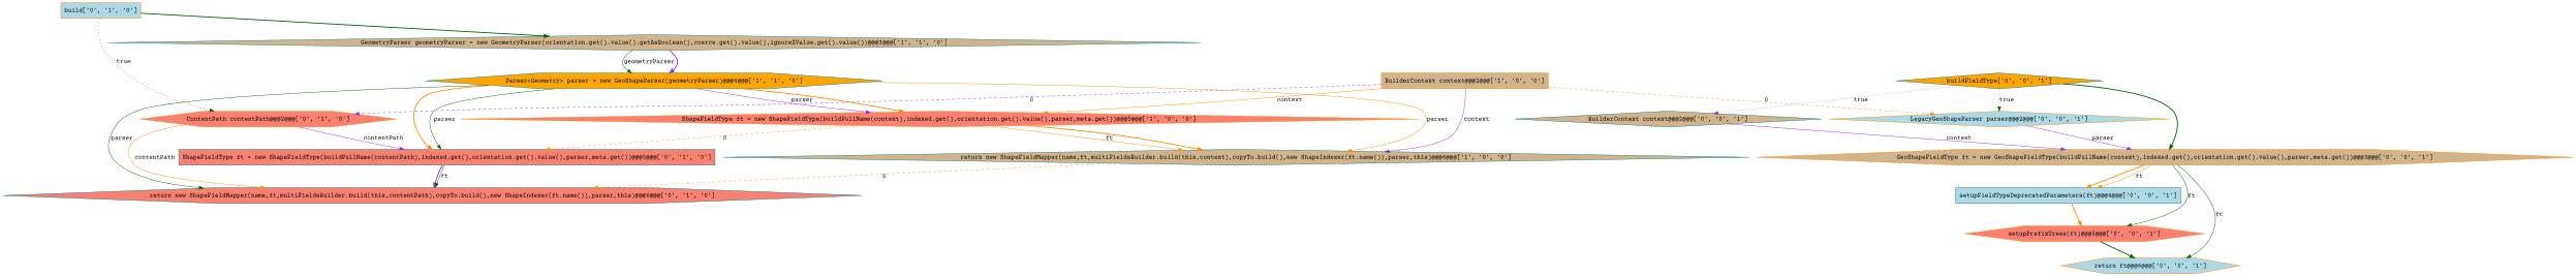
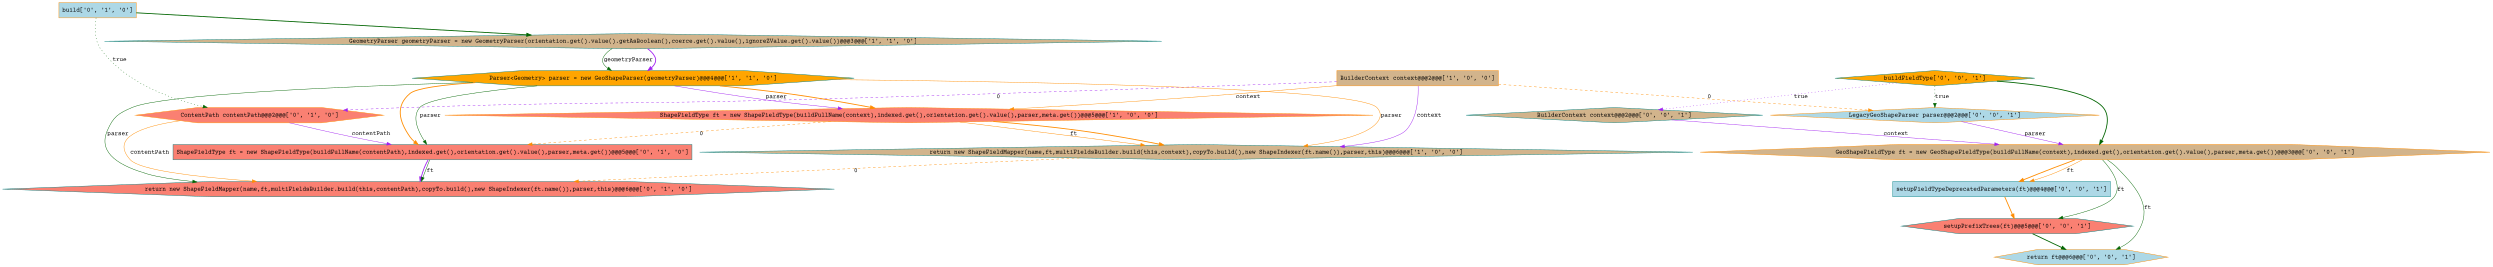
  digraph {
    fontname="Courier Prime"
    node [color=darkorange fillcolor=tan fontname="Courier Prime" shape=hexagon style=filled]
    edge [color=darkorange fontname="Courier Prime" style=solid]
    n1 [label="BuilderContext context@@@2@@@['1', '0', '0']" shape=box]
    n2 [fillcolor=salmon label="ContentPath contentPath@@@2@@@['0', '1', '0']"]
    n3 [color=teal label="return new ShapeFieldMapper(name,ft,multiFieldsBuilder.build(this,context),copyTo.build(),new ShapeIndexer(ft.name()),parser,this)@@@6@@@['1', '0', '0']" shape=diamond]
    n4 [fillcolor=lightblue label="LegacyGeoShapeParser parser@@@2@@@['0', '0', '1']" shape=diamond]
    n5 [fillcolor=salmon label="ShapeFieldType ft = new ShapeFieldType(buildFullName(context),indexed.get(),orientation.get().value(),parser,meta.get())@@@5@@@['1', '0', '0']" shape=diamond]
    n6 [color=teal fillcolor=salmon label="ShapeFieldType ft = new ShapeFieldType(buildFullName(contentPath),indexed.get(),orientation.get().value(),parser,meta.get())@@@5@@@['0', '1', '0']" shape=box]
    n7 [color=teal fillcolor=salmon label="return new ShapeFieldMapper(name,ft,multiFieldsBuilder.build(this,contentPath),copyTo.build(),new ShapeIndexer(ft.name()),parser,this)@@@6@@@['0', '1', '0']"]
    n8 [label="GeoShapeFieldType ft = new GeoShapeFieldType(buildFullName(context),indexed.get(),orientation.get().value(),parser,meta.get())@@@3@@@['0', '0', '1']"]
    n9 [color=teal fillcolor=lightblue label="setupFieldTypeDeprecatedParameters(ft)@@@4@@@['0', '0', '1']" shape=box]
-   n10 [fillcolor=salmon label="setupPrefixTrees(ft)@@@5@@@['0', '0', '1']"]
+   n10 [color=teal fillcolor=salmon label="setupPrefixTrees(ft)@@@5@@@['0', '0', '1']"]
    n11 [fillcolor=lightblue label="return ft@@@6@@@['0', '0', '1']"]
    n12 [fillcolor=lightblue label="build['0', '1', '0']" shape=box]
    n13 [color=teal label="GeometryParser geometryParser = new GeometryParser(orientation.get().value().getAsBoolean(),coerce.get().value(),ignoreZValue.get().value())@@@3@@@['1', '1', '0']" shape=diamond]
    n14 [color=teal fillcolor=orange label="Parser<Geometry> parser = new GeoShapeParser(geometryParser)@@@4@@@['1', '1', '0']"]
    n15 [color=teal fillcolor=orange label="buildFieldType['0', '0', '1']" shape=diamond]
    n16 [color=teal label="BuilderContext context@@@2@@@['0', '0', '1']" shape=diamond]
    n1 -> n2 [color=purple label=0 style=dashed]
    n1 -> n3 [color=purple label=context]
    n1 -> n4 [label=0 style=dashed]
    n1 -> n5 [label=context]
    n2 -> n6 [color=purple label=contentPath]
    n2 -> n7 [label=contentPath]
    n3 -> n7 [label=0 style=dashed]
    n4 -> n8 [color=purple label=parser]
    n5 -> n3 [label=ft]
    n5 -> n3 [style=bold]
    n5 -> n6 [label=0 style=dashed]
    n6 -> n7 [color=purple style=bold]
    n6 -> n7 [color=darkgreen label=ft]
    n8 -> n9 [style=bold]
    n8 -> n9 [label=ft]
    n8 -> n10 [color=darkgreen label=ft]
    n8 -> n11 [color=darkgreen label=ft]
    n9 -> n10 [style=bold]
    n10 -> n11 [color=darkgreen style=bold]
    n12 -> n2 [color=darkgreen label=true style=dotted]
    n12 -> n13 [color=darkgreen style=bold]
    n13 -> n14 [color=purple style=bold]
    n13 -> n14 [color=darkgreen label=geometryParser]
    n14 -> n3 [label=parser]
    n14 -> n5 [color=purple label=parser]
    n14 -> n5 [style=bold]
    n14 -> n6 [style=bold]
    n14 -> n6 [color=darkgreen label=parser]
    n14 -> n7 [color=darkgreen label=parser]
    n15 -> n4 [color=darkgreen label=true style=dotted]
    n15 -> n8 [color=darkgreen style=bold]
    n15 -> n16 [color=purple label=true style=dotted]
    n16 -> n8 [color=purple label=context]
  }
